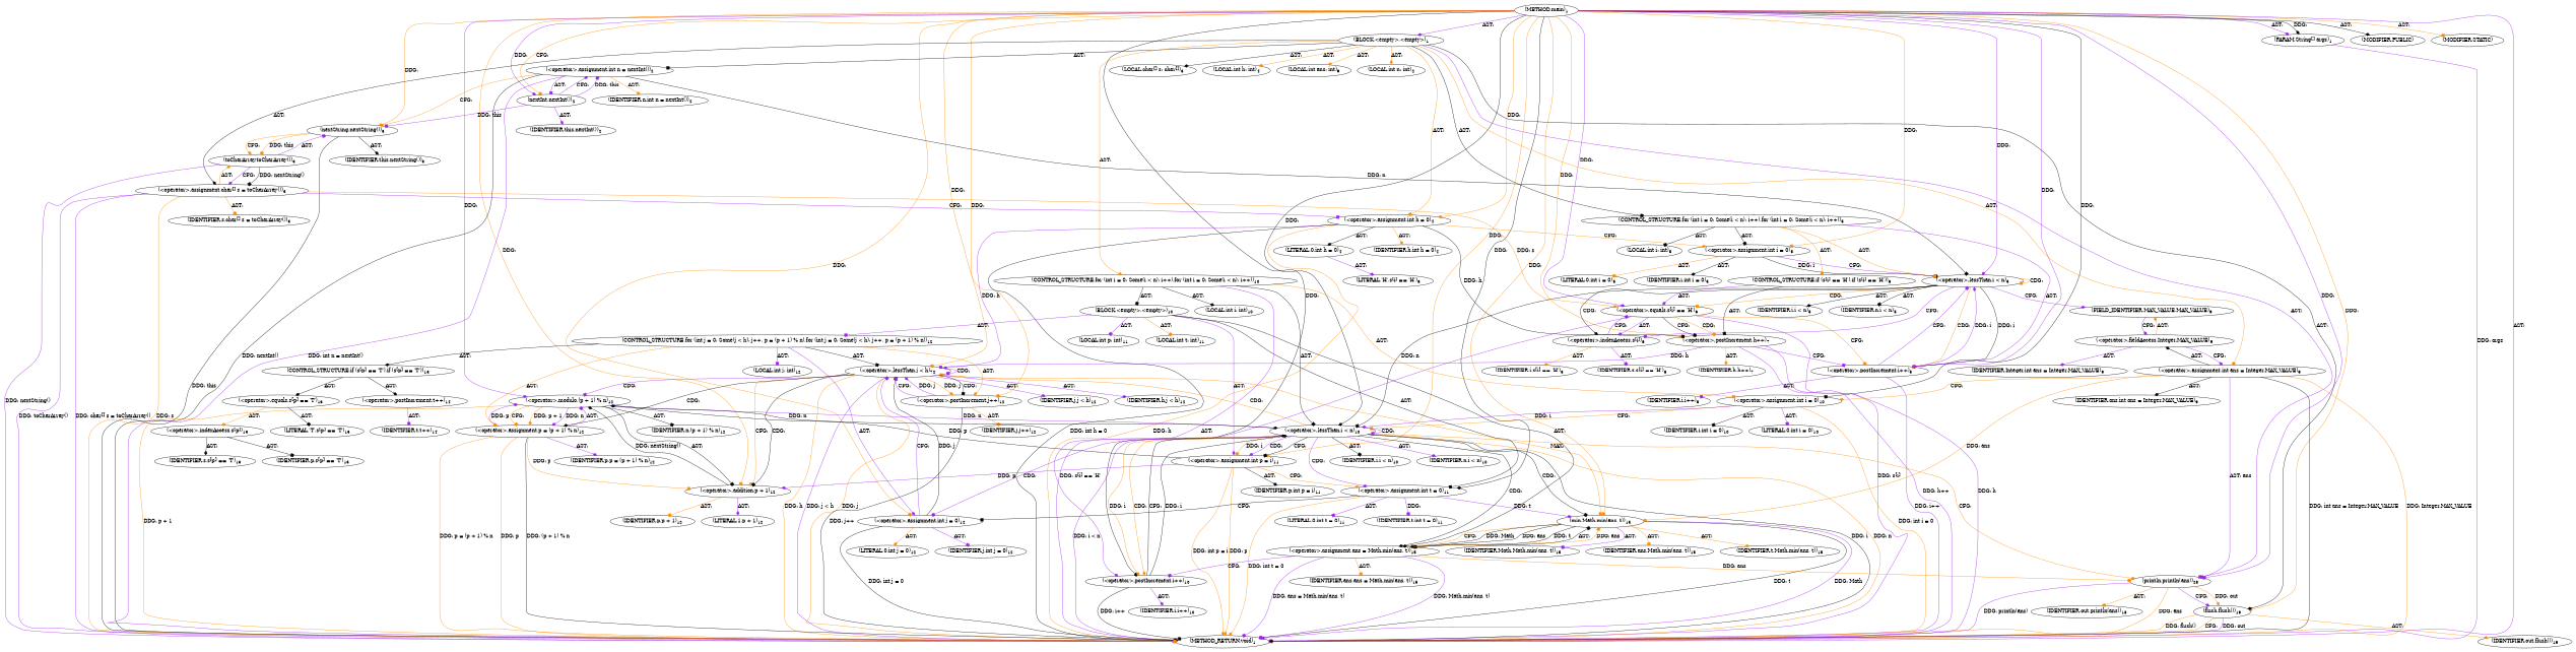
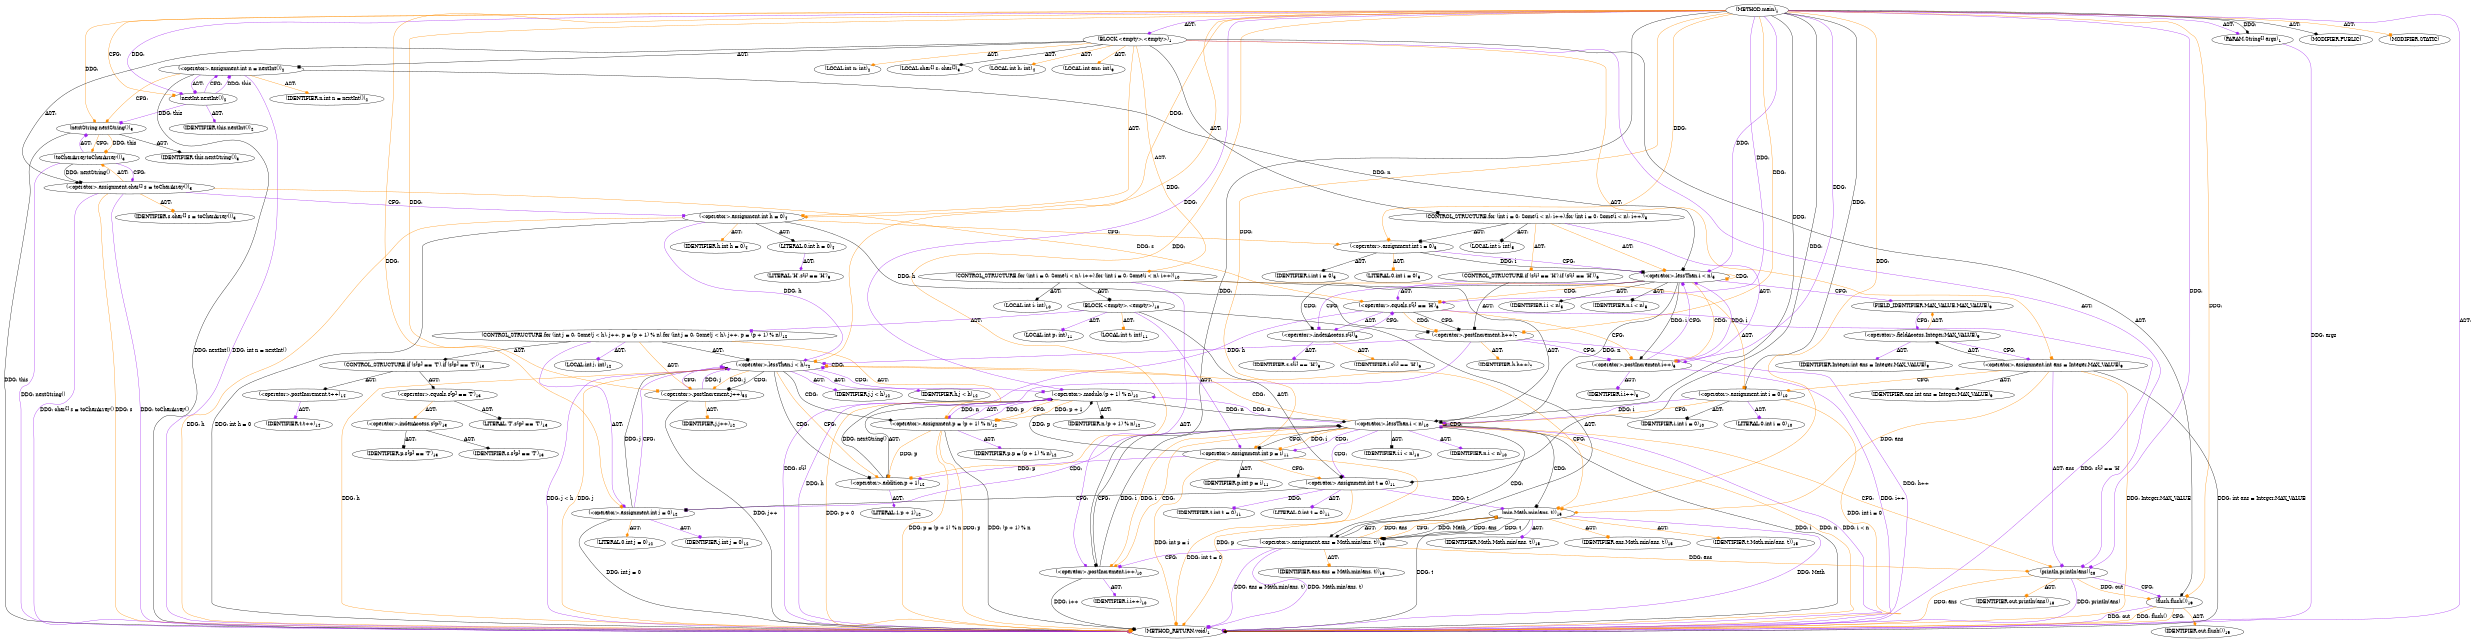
  digraph {
    edge [arrowhead=diamond color=purple]
    n1 [label=<(METHOD,main)<SUB>1</SUB>>]
    n2 [label=<(PARAM,String[] args)<SUB>1</SUB>>]
    n3 [label=<(BLOCK,&lt;empty&gt;,&lt;empty&gt;)<SUB>1</SUB>>]
    n4 [label=<(nextInt,nextInt())<SUB>2</SUB>>]
    n5 [label=<(nextString,nextString())<SUB>3</SUB>>]
    n6 [label=<(&lt;operator&gt;.assignment,int h = 0)<SUB>4</SUB>>]
    n7 [label=<(&lt;operator&gt;.assignment,int i = 0)<SUB>5</SUB>>]
    n8 [label=<(&lt;operator&gt;.lessThan,i &lt; n)<SUB>5</SUB>>]
    n9 [label=<(&lt;operator&gt;.postIncrement,i++)<SUB>5</SUB>>]
    n10 [label=<(&lt;operator&gt;.equals,s[i] == 'H')<SUB>6</SUB>>]
    n11 [label=<(&lt;operator&gt;.postIncrement,h++)<SUB>7</SUB>>]
    n12 [label=<(&lt;operator&gt;.assignment,int i = 0)<SUB>10</SUB>>]
    n13 [label=<(&lt;operator&gt;.lessThan,i &lt; n)<SUB>10</SUB>>]
    n14 [label=<(&lt;operator&gt;.postIncrement,i++)<SUB>10</SUB>>]
    n15 [label=<(&lt;operator&gt;.assignment,int p = i)<SUB>11</SUB>>]
    n16 [label=<(&lt;operator&gt;.assignment,int t = 0)<SUB>11</SUB>>]
    n17 [label=<(&lt;operator&gt;.assignment,int j = 0)<SUB>12</SUB>>]
    n18 [label=<(&lt;operator&gt;.lessThan,j &lt; h)<SUB>72</SUB>>]
-   n19 [label=<(&lt;operator&gt;.postIncrement,j++)<SUB>12</SUB>>]
+   n19 [label=<(&lt;operator&gt;.postIncrement,j++)<SUB>52</SUB>>]
    n20 [label=<(&lt;operator&gt;.modulo,(p + 1) % n)<SUB>12</SUB>>]
    n21 [label=<(&lt;operator&gt;.addition,p + 1)<SUB>12</SUB>>]
    n22 [label=<(min,Math.min(ans, t))<SUB>15</SUB>>]
    n23 [label=<(println,println(ans))<SUB>28</SUB>>]
    n24 [label=<(flush,flush())<SUB>19</SUB>>]
    n25 [label=<(MODIFIER,PUBLIC)>]
    n26 [label=<(MODIFIER,STATIC)>]
    n27 [label=<(METHOD_RETURN,void)<SUB>1</SUB>>]
    n28 [label=<(LOCAL,int n: int)<SUB>2</SUB>>]
    n29 [label=<(&lt;operator&gt;.assignment,int n = nextInt())<SUB>2</SUB>>]
    n30 [label=<(LOCAL,char[] s: char[])<SUB>3</SUB>>]
    n31 [label=<(&lt;operator&gt;.assignment,char[] s = toCharArray())<SUB>3</SUB>>]
    n32 [label=<(LOCAL,int h: int)<SUB>4</SUB>>]
    n33 [label=<(CONTROL_STRUCTURE,for (int i = 0; Some(i &lt; n); i++),for (int i = 0; Some(i &lt; n); i++))<SUB>5</SUB>>]
    n34 [label=<(LOCAL,int ans: int)<SUB>9</SUB>>]
    n35 [label=<(&lt;operator&gt;.assignment,int ans = Integer.MAX_VALUE)<SUB>9</SUB>>]
    n36 [label=<(CONTROL_STRUCTURE,for (int i = 0; Some(i &lt; n); i++),for (int i = 0; Some(i &lt; n); i++))<SUB>10</SUB>>]
    n37 [label=<(IDENTIFIER,this,nextInt())<SUB>2</SUB>>]
    n38 [label=<(toCharArray,toCharArray())<SUB>3</SUB>>]
    n39 [label=<(IDENTIFIER,this,nextString())<SUB>3</SUB>>]
    n40 [label=<(IDENTIFIER,h,int h = 0)<SUB>4</SUB>>]
    n41 [label=<(LITERAL,0,int h = 0)<SUB>4</SUB>>]
    n42 [label=<(IDENTIFIER,i,int i = 0)<SUB>5</SUB>>]
    n43 [label=<(LITERAL,0,int i = 0)<SUB>5</SUB>>]
    n44 [label=<(IDENTIFIER,i,i &lt; n)<SUB>5</SUB>>]
    n45 [label=<(IDENTIFIER,n,i &lt; n)<SUB>5</SUB>>]
    n46 [label=<(&lt;operator&gt;.indexAccess,s[i])<SUB>6</SUB>>]
    n47 [label=<(FIELD_IDENTIFIER,MAX_VALUE,MAX_VALUE)<SUB>9</SUB>>]
    n48 [label=<(IDENTIFIER,i,i++)<SUB>5</SUB>>]
    n49 [label=<(IDENTIFIER,h,h++)<SUB>7</SUB>>]
    n50 [label=<(IDENTIFIER,i,int i = 0)<SUB>10</SUB>>]
    n51 [label=<(LITERAL,0,int i = 0)<SUB>10</SUB>>]
    n52 [label=<(IDENTIFIER,i,i &lt; n)<SUB>10</SUB>>]
    n53 [label=<(IDENTIFIER,n,i &lt; n)<SUB>10</SUB>>]
    n54 [label=<(&lt;operator&gt;.assignment,ans = Math.min(ans, t))<SUB>15</SUB>>]
    n55 [label=<(IDENTIFIER,i,i++)<SUB>10</SUB>>]
    n56 [label=<(IDENTIFIER,p,int p = i)<SUB>11</SUB>>]
    n57 [label=<(IDENTIFIER,t,int t = 0)<SUB>11</SUB>>]
    n58 [label=<(LITERAL,0,int t = 0)<SUB>11</SUB>>]
    n59 [label=<(IDENTIFIER,j,int j = 0)<SUB>12</SUB>>]
    n60 [label=<(LITERAL,0,int j = 0)<SUB>12</SUB>>]
    n61 [label=<(&lt;operator&gt;.assignment,p = (p + 1) % n)<SUB>12</SUB>>]
    n62 [label=<(IDENTIFIER,j,j &lt; h)<SUB>12</SUB>>]
    n63 [label=<(IDENTIFIER,h,j &lt; h)<SUB>12</SUB>>]
    n64 [label=<(IDENTIFIER,j,j++)<SUB>12</SUB>>]
    n65 [label=<(IDENTIFIER,n,(p + 1) % n)<SUB>12</SUB>>]
-   n66 [label=<(IDENTIFIER,p,p + 1)<SUB>12</SUB>>]
    n67 [label=<(LITERAL,1,p + 1)<SUB>12</SUB>>]
    n68 [label=<(IDENTIFIER,Math,Math.min(ans, t))<SUB>15</SUB>>]
    n69 [label=<(IDENTIFIER,ans,Math.min(ans, t))<SUB>15</SUB>>]
    n70 [label=<(IDENTIFIER,t,Math.min(ans, t))<SUB>15</SUB>>]
    n71 [label=<(IDENTIFIER,out,println(ans))<SUB>18</SUB>>]
    n72 [label=<(IDENTIFIER,out,flush())<SUB>19</SUB>>]
    n73 [label=<(IDENTIFIER,n,int n = nextInt())<SUB>2</SUB>>]
    n74 [label=<(IDENTIFIER,s,char[] s = toCharArray())<SUB>3</SUB>>]
    n75 [label=<(LOCAL,int i: int)<SUB>5</SUB>>]
    n76 [label=<(CONTROL_STRUCTURE,if (s[i] == 'H'),if (s[i] == 'H'))<SUB>6</SUB>>]
    n77 [label=<(IDENTIFIER,ans,int ans = Integer.MAX_VALUE)<SUB>9</SUB>>]
    n78 [label=<(&lt;operator&gt;.fieldAccess,Integer.MAX_VALUE)<SUB>9</SUB>>]
    n79 [label=<(LOCAL,int i: int)<SUB>10</SUB>>]
    n80 [label=<(BLOCK,&lt;empty&gt;,&lt;empty&gt;)<SUB>10</SUB>>]
    n81 [label=<(LITERAL,'H',s[i] == 'H')<SUB>6</SUB>>]
    n82 [label=<(IDENTIFIER,s,s[i] == 'H')<SUB>6</SUB>>]
    n83 [label=<(IDENTIFIER,i,s[i] == 'H')<SUB>6</SUB>>]
    n84 [label=<(IDENTIFIER,Integer,int ans = Integer.MAX_VALUE)<SUB>9</SUB>>]
    n85 [label=<(LOCAL,int p: int)<SUB>11</SUB>>]
    n86 [label=<(LOCAL,int t: int)<SUB>11</SUB>>]
    n87 [label=<(CONTROL_STRUCTURE,for (int j = 0; Some(j &lt; h); j++, p = (p + 1) % n),for (int j = 0; Some(j &lt; h); j++, p = (p + 1) % n))<SUB>12</SUB>>]
    n88 [label=<(IDENTIFIER,ans,ans = Math.min(ans, t))<SUB>15</SUB>>]
    n89 [label=<(LOCAL,int j: int)<SUB>12</SUB>>]
    n90 [label=<(CONTROL_STRUCTURE,if (s[p] == 'T'),if (s[p] == 'T'))<SUB>13</SUB>>]
    n91 [label=<(IDENTIFIER,p,p = (p + 1) % n)<SUB>12</SUB>>]
    n92 [label=<(&lt;operator&gt;.equals,s[p] == 'T')<SUB>13</SUB>>]
    n93 [label=<(&lt;operator&gt;.postIncrement,t++)<SUB>14</SUB>>]
    n94 [label=<(&lt;operator&gt;.indexAccess,s[p])<SUB>13</SUB>>]
    n95 [label=<(LITERAL,'T',s[p] == 'T')<SUB>13</SUB>>]
    n96 [label=<(IDENTIFIER,t,t++)<SUB>14</SUB>>]
    n97 [label=<(IDENTIFIER,s,s[p] == 'T')<SUB>13</SUB>>]
    n98 [label=<(IDENTIFIER,p,s[p] == 'T')<SUB>13</SUB>>]
    n1 -> n2 [label="AST: "]
    n1 -> n2 [color=black label="DDG: "]
    n1 -> n3 [label="AST: "]
    n1 -> n4 [arrowhead=box color=darkorange label="CFG: "]
    n1 -> n4 [label="DDG: "]
    n1 -> n5 [color=darkorange label="DDG: "]
    n1 -> n6 [color=darkorange label="DDG: "]
    n1 -> n7 [arrowhead=box color=darkorange label="DDG: "]
    n1 -> n8 [label="DDG: "]
    n1 -> n9 [arrowhead=box label="DDG: "]
    n1 -> n10 [label="DDG: "]
    n1 -> n11 [arrowhead=box color=darkorange label="DDG: "]
    n1 -> n12 [arrowhead=box color=black label="DDG: "]
    n1 -> n13 [color=black label="DDG: "]
    n1 -> n14 [arrowhead=box color=black label="DDG: "]
    n1 -> n15 [color=darkorange label="DDG: "]
    n1 -> n16 [color=black label="DDG: "]
    n1 -> n17 [arrowhead=box color=darkorange label="DDG: "]
    n1 -> n18 [arrowhead=box color=darkorange label="DDG: "]
    n1 -> n19 [arrowhead=box color=darkorange label="DDG: "]
    n1 -> n20 [label="DDG: "]
    n1 -> n21 [arrowhead=box color=darkorange label="DDG: "]
    n1 -> n22 [arrowhead=box color=darkorange label="DDG: "]
    n1 -> n23 [arrowhead=box label="DDG: "]
    n1 -> n24 [arrowhead=box color=darkorange label="DDG: "]
    n1 -> n25 [color=black label="AST: "]
    n1 -> n26 [arrowhead=box color=darkorange label="AST: "]
    n1 -> n27 [label="AST: "]
    n2 -> n27 [arrowhead=box label="DDG: args"]
    n3 -> n6 [arrowhead=box color=darkorange label="AST: "]
    n3 -> n23 [arrowhead=box label="AST: "]
    n3 -> n24 [color=black label="AST: "]
    n3 -> n28 [color=darkorange label="AST: "]
    n3 -> n29 [arrowhead=box color=black label="AST: "]
    n3 -> n30 [color=black label="AST: "]
    n3 -> n31 [color=black label="AST: "]
    n3 -> n32 [color=darkorange label="AST: "]
    n3 -> n33 [arrowhead=box color=black label="AST: "]
    n3 -> n34 [color=darkorange label="AST: "]
    n3 -> n35 [arrowhead=box color=darkorange label="AST: "]
    n3 -> n36 [color=darkorange label="AST: "]
    n4 -> n5 [arrowhead=box label="DDG: this"]
    n4 -> n29 [label="CFG: "]
    n4 -> n29 [arrowhead=box label="DDG: this"]
    n4 -> n37 [label="AST: "]
    n5 -> n27 [color=black label="DDG: this"]
    n5 -> n38 [color=darkorange label="CFG: "]
    n5 -> n38 [arrowhead=box color=darkorange label="DDG: this"]
    n5 -> n39 [color=black label="AST: "]
    n6 -> n7 [color=darkorange label="CFG: "]
    n6 -> n11 [arrowhead=box color=black label="DDG: h"]
    n6 -> n18 [label="DDG: h"]
    n6 -> n27 [arrowhead=box color=darkorange label="DDG: h"]
    n6 -> n27 [color=black label="DDG: int h = 0"]
    n6 -> n40 [color=darkorange label="AST: "]
    n6 -> n41 [color=black label="AST: "]
    n7 -> n8 [label="CFG: "]
    n7 -> n8 [arrowhead=box color=black label="DDG: i"]
    n7 -> n42 [color=black label="AST: "]
    n7 -> n43 [arrowhead=box color=darkorange label="AST: "]
    n8 -> n8 [arrowhead=box color=darkorange label="CDG: "]
    n8 -> n9 [color=black label="DDG: i"]
    n8 -> n9 [arrowhead=box color=darkorange label="CDG: "]
    n8 -> n10 [arrowhead=box color=darkorange label="CDG: "]
    n8 -> n13 [arrowhead=box color=black label="DDG: n"]
    n8 -> n44 [color=black label="AST: "]
    n8 -> n45 [arrowhead=box color=black label="AST: "]
    n8 -> n46 [arrowhead=box label="CFG: "]
    n8 -> n46 [color=black label="CDG: "]
    n8 -> n47 [label="CFG: "]
    n9 -> n8 [arrowhead=box label="CFG: "]
    n9 -> n8 [label="DDG: i"]
    n9 -> n27 [label="DDG: i++"]
    n9 -> n48 [arrowhead=box label="AST: "]
    n10 -> n9 [arrowhead=box color=darkorange label="CFG: "]
    n10 -> n11 [arrowhead=box color=black label="CFG: "]
    n10 -> n11 [arrowhead=box color=darkorange label="CDG: "]
    n10 -> n27 [label="DDG: s[i]"]
    n10 -> n27 [arrowhead=box label="DDG: s[i] == 'H'"]
    n10 -> n46 [label="AST: "]
    n11 -> n9 [arrowhead=box label="CFG: "]
    n11 -> n18 [arrowhead=box label="DDG: h"]
    n11 -> n27 [arrowhead=box label="DDG: h"]
    n11 -> n27 [label="DDG: h++"]
    n11 -> n49 [color=darkorange label="AST: "]
    n12 -> n13 [arrowhead=box color=darkorange label="CFG: "]
    n12 -> n13 [label="DDG: i"]
    n12 -> n27 [arrowhead=box color=darkorange label="DDG: int i = 0"]
    n12 -> n50 [arrowhead=box color=black label="AST: "]
    n12 -> n51 [arrowhead=box label="AST: "]
    n13 -> n13 [arrowhead=box label="CDG: "]
    n13 -> n14 [color=darkorange label="DDG: i"]
    n13 -> n14 [color=darkorange label="CDG: "]
    n13 -> n15 [arrowhead=box color=black label="CFG: "]
    n13 -> n15 [arrowhead=box color=darkorange label="DDG: i"]
    n13 -> n15 [label="CDG: "]
    n13 -> n16 [label="CDG: "]
    n13 -> n17 [arrowhead=box label="CDG: "]
    n13 -> n18 [arrowhead=box color=darkorange label="CDG: "]
    n13 -> n20 [label="DDG: n"]
    n13 -> n22 [arrowhead=box color=black label="CDG: "]
    n13 -> n23 [color=darkorange label="CFG: "]
    n13 -> n27 [color=black label="DDG: i"]
    n13 -> n27 [color=darkorange label="DDG: n"]
    n13 -> n27 [arrowhead=box label="DDG: i &lt; n"]
    n13 -> n52 [arrowhead=box color=black label="AST: "]
    n13 -> n53 [label="AST: "]
    n13 -> n54 [color=black label="CDG: "]
    n14 -> n13 [color=black label="CFG: "]
    n14 -> n13 [color=black label="DDG: i"]
    n14 -> n27 [arrowhead=box color=black label="DDG: i++"]
    n14 -> n55 [label="AST: "]
    n15 -> n16 [color=darkorange label="CFG: "]
    n15 -> n20 [color=black label="DDG: p"]
    n15 -> n21 [label="DDG: p"]
    n15 -> n27 [color=darkorange label="DDG: p"]
    n15 -> n27 [color=darkorange label="DDG: int p = i"]
    n15 -> n56 [color=black label="AST: "]
    n16 -> n17 [arrowhead=box color=black label="CFG: "]
    n16 -> n22 [label="DDG: t"]
    n16 -> n27 [color=darkorange label="DDG: int t = 0"]
    n16 -> n57 [arrowhead=box label="DDG: "]
    n16 -> n58 [arrowhead=box label="AST: "]
    n17 -> n18 [arrowhead=box label="CFG: "]
    n17 -> n18 [arrowhead=box color=black label="DDG: j"]
    n17 -> n27 [color=black label="DDG: int j = 0"]
    n17 -> n59 [arrowhead=box label="AST: "]
    n17 -> n60 [color=darkorange label="AST: "]
    n18 -> n18 [arrowhead=box label="CDG: "]
    n18 -> n19 [color=darkorange label="DDG: j"]
    n18 -> n19 [arrowhead=box color=black label="CDG: "]
    n18 -> n20 [arrowhead=box label="CDG: "]
    n18 -> n21 [color=darkorange label="CFG: "]
    n18 -> n21 [arrowhead=box color=black label="CDG: "]
-   n18 -> n22 [arrowhead=box color=darkorange label="MAX: "]
+   n18 -> n22 [arrowhead=box color=darkorange label="CFG: "]
    n18 -> n27 [color=darkorange label="DDG: j"]
    n18 -> n27 [arrowhead=box color=darkorange label="DDG: h"]
    n18 -> n27 [label="DDG: j &lt; h"]
    n18 -> n61 [color=black label="CDG: "]
    n18 -> n62 [label="AST: "]
    n18 -> n63 [label="AST: "]
    n19 -> n18 [arrowhead=box label="CFG: "]
    n19 -> n18 [label="DDG: j"]
    n19 -> n27 [color=black label="DDG: j++"]
    n19 -> n64 [arrowhead=box color=darkorange label="AST: "]
    n20 -> n13 [color=black label="DDG: n"]
    n20 -> n21 [arrowhead=box color=black label="AST: "]
-   n20 -> n27 [arrowhead=box color=darkorange label="DDG: p + 1"]
+   n20 -> n27 [arrowhead=box color=darkorange label="DDG: p + 0"]
    n20 -> n61 [arrowhead=box color=darkorange label="CFG: "]
    n20 -> n61 [color=darkorange label="DDG: p + 1"]
    n20 -> n61 [label="DDG: n"]
    n20 -> n65 [arrowhead=box color=black label="AST: "]
    n21 -> n20 [color=black label="DDG: nextString()"]
-   n21 -> n66 [arrowhead=box color=darkorange label="AST: "]
    n21 -> n67 [label="AST: "]
    n22 -> n27 [color=black label="DDG: t"]
    n22 -> n27 [arrowhead=box label="DDG: Math"]
    n22 -> n54 [color=darkorange label="CFG: "]
    n22 -> n54 [color=black label="DDG: Math"]
    n22 -> n54 [color=black label="DDG: ans"]
    n22 -> n54 [arrowhead=box color=black label="DDG: t"]
    n22 -> n68 [arrowhead=box label="AST: "]
    n22 -> n69 [arrowhead=box color=darkorange label="AST: "]
    n22 -> n70 [color=darkorange label="AST: "]
    n23 -> n24 [label="CFG: "]
    n23 -> n24 [color=darkorange label="DDG: out"]
    n23 -> n27 [arrowhead=box color=darkorange label="DDG: ans"]
    n23 -> n27 [arrowhead=box label="DDG: println(ans)"]
    n23 -> n71 [arrowhead=box color=darkorange label="AST: "]
    n24 -> n27 [color=darkorange label="CFG: "]
    n24 -> n27 [arrowhead=box label="DDG: out"]
    n24 -> n27 [color=darkorange label="DDG: flush()"]
    n24 -> n72 [color=darkorange label="AST: "]
    n29 -> n4 [arrowhead=box label="AST: "]
    n29 -> n5 [color=darkorange label="CFG: "]
    n29 -> n8 [arrowhead=box color=black label="DDG: n"]
    n29 -> n27 [color=black label="DDG: nextInt()"]
    n29 -> n27 [label="DDG: int n = nextInt()"]
    n29 -> n73 [color=darkorange label="AST: "]
    n31 -> n6 [arrowhead=box label="CFG: "]
    n31 -> n10 [color=darkorange label="DDG: s"]
    n31 -> n27 [arrowhead=box color=darkorange label="DDG: s"]
    n31 -> n27 [arrowhead=box label="DDG: toCharArray()"]
    n31 -> n27 [arrowhead=box label="DDG: char[] s = toCharArray()"]
    n31 -> n38 [color=darkorange label="AST: "]
    n31 -> n74 [arrowhead=box color=darkorange label="AST: "]
    n33 -> n7 [arrowhead=box color=black label="AST: "]
    n33 -> n8 [arrowhead=box color=darkorange label="AST: "]
    n33 -> n9 [label="AST: "]
    n33 -> n75 [arrowhead=box color=black label="AST: "]
    n33 -> n76 [arrowhead=box color=darkorange label="AST: "]
    n35 -> n12 [color=darkorange label="CFG: "]
    n35 -> n22 [color=darkorange label="DDG: ans"]
    n35 -> n23 [arrowhead=box label="AST: ans"]
    n35 -> n27 [color=darkorange label="DDG: Integer.MAX_VALUE"]
    n35 -> n27 [color=black label="DDG: int ans = Integer.MAX_VALUE"]
    n35 -> n77 [color=black label="AST: "]
    n35 -> n78 [color=black label="AST: "]
    n36 -> n12 [arrowhead=box color=darkorange label="AST: "]
    n36 -> n13 [arrowhead=box color=black label="AST: "]
    n36 -> n14 [label="AST: "]
    n36 -> n79 [color=black label="AST: "]
    n36 -> n80 [arrowhead=box color=black label="AST: "]
    n38 -> n5 [arrowhead=box label="AST: "]
    n38 -> n27 [label="DDG: nextString()"]
    n38 -> n31 [label="CFG: "]
    n38 -> n31 [arrowhead=box color=black label="DDG: nextString()"]
    n41 -> n81 [label="AST: "]
    n46 -> n10 [arrowhead=box label="CFG: "]
    n46 -> n82 [arrowhead=box label="AST: "]
    n46 -> n83 [color=darkorange label="AST: "]
    n47 -> n78 [label="CFG: "]
    n54 -> n14 [arrowhead=box label="CFG: "]
    n54 -> n22 [arrowhead=box color=black label="AST: "]
    n54 -> n22 [arrowhead=box color=darkorange label="DDG: ans"]
-   n54 -> n23 [arrowhead=box color=darkorange label="DDG: ans"]
+   n54 -> n23 [color=darkorange label="DDG: ans"]
    n54 -> n27 [arrowhead=box label="DDG: Math.min(ans, t)"]
    n54 -> n27 [arrowhead=box label="DDG: ans = Math.min(ans, t)"]
    n54 -> n88 [arrowhead=box color=darkorange label="AST: "]
    n61 -> n20 [arrowhead=box label="AST: "]
    n61 -> n20 [label="DDG: p"]
    n61 -> n21 [arrowhead=box color=darkorange label="DDG: p"]
    n61 -> n27 [arrowhead=box color=darkorange label="DDG: p"]
    n61 -> n27 [color=black label="DDG: (p + 1) % n"]
    n61 -> n27 [arrowhead=box color=darkorange label="DDG: p = (p + 1) % n"]
    n61 -> n91 [label="AST: "]
    n76 -> n10 [label="AST: "]
    n76 -> n11 [arrowhead=box color=black label="AST: "]
    n78 -> n35 [label="CFG: "]
    n78 -> n47 [color=darkorange label="AST: "]
    n78 -> n84 [label="AST: "]
    n80 -> n15 [label="AST: "]
    n80 -> n16 [arrowhead=box color=black label="AST: "]
    n80 -> n54 [color=black label="AST: "]
    n80 -> n85 [arrowhead=box label="AST: "]
    n80 -> n86 [arrowhead=box color=darkorange label="AST: "]
    n80 -> n87 [arrowhead=box label="AST: "]
    n87 -> n17 [label="AST: "]
    n87 -> n18 [arrowhead=box color=black label="AST: "]
    n87 -> n19 [color=darkorange label="AST: "]
    n87 -> n61 [arrowhead=box color=darkorange label="AST: "]
    n87 -> n89 [arrowhead=box label="AST: "]
    n87 -> n90 [color=black label="AST: "]
    n90 -> n92 [color=black label="AST: "]
    n90 -> n93 [color=black label="AST: "]
    n92 -> n94 [color=darkorange label="AST: "]
    n92 -> n95 [arrowhead=box color=black label="AST: "]
    n93 -> n96 [arrowhead=box label="AST: "]
    n94 -> n97 [color=black label="AST: "]
    n94 -> n98 [arrowhead=box color=black label="AST: "]
  }
